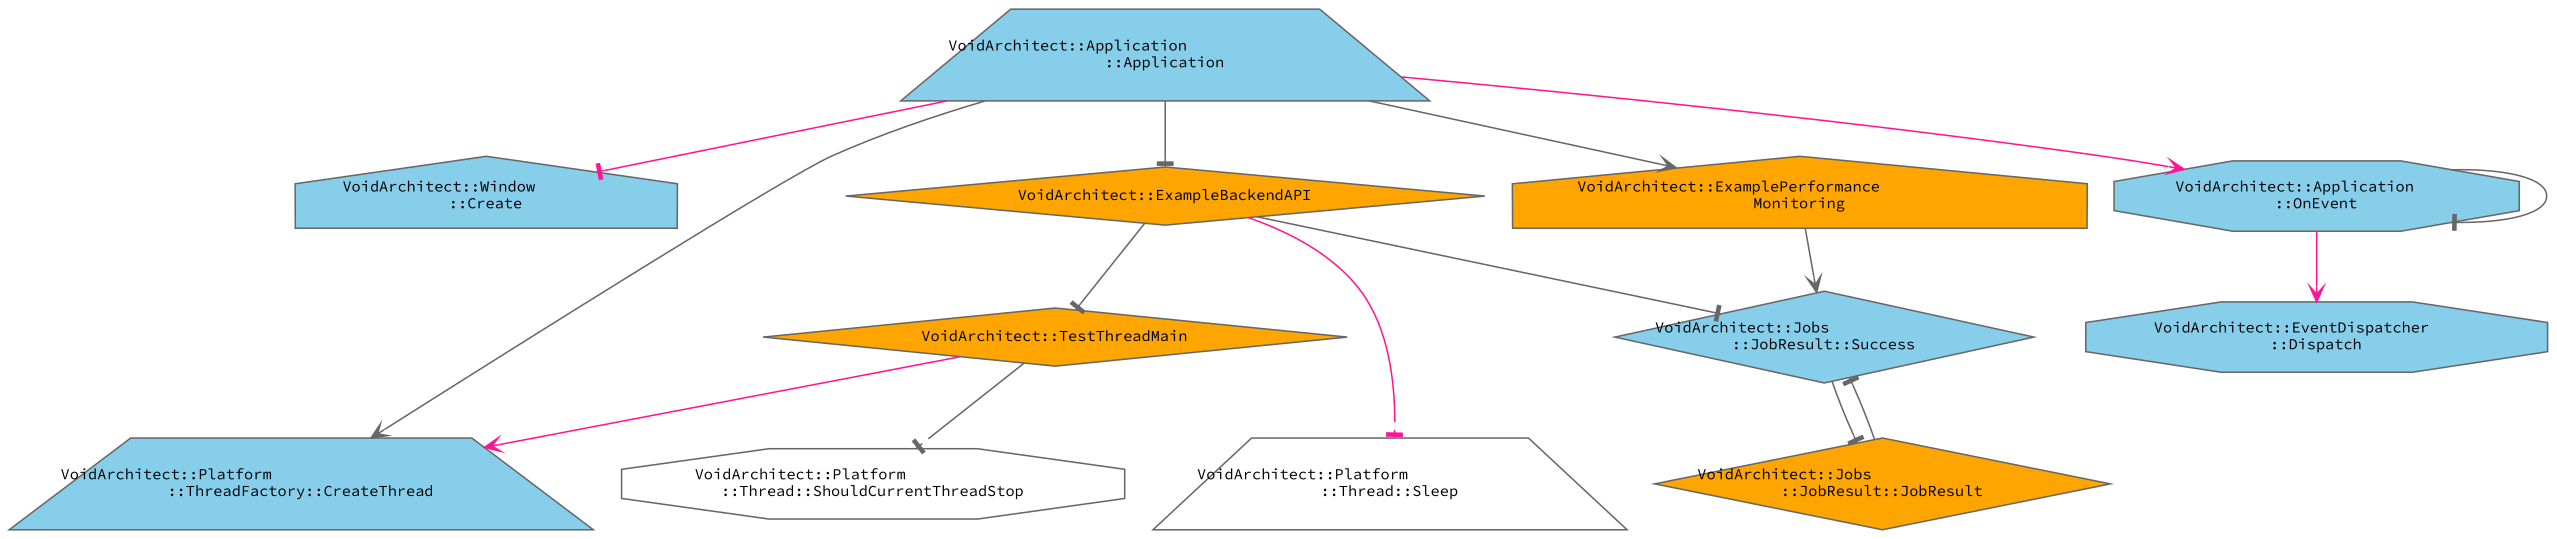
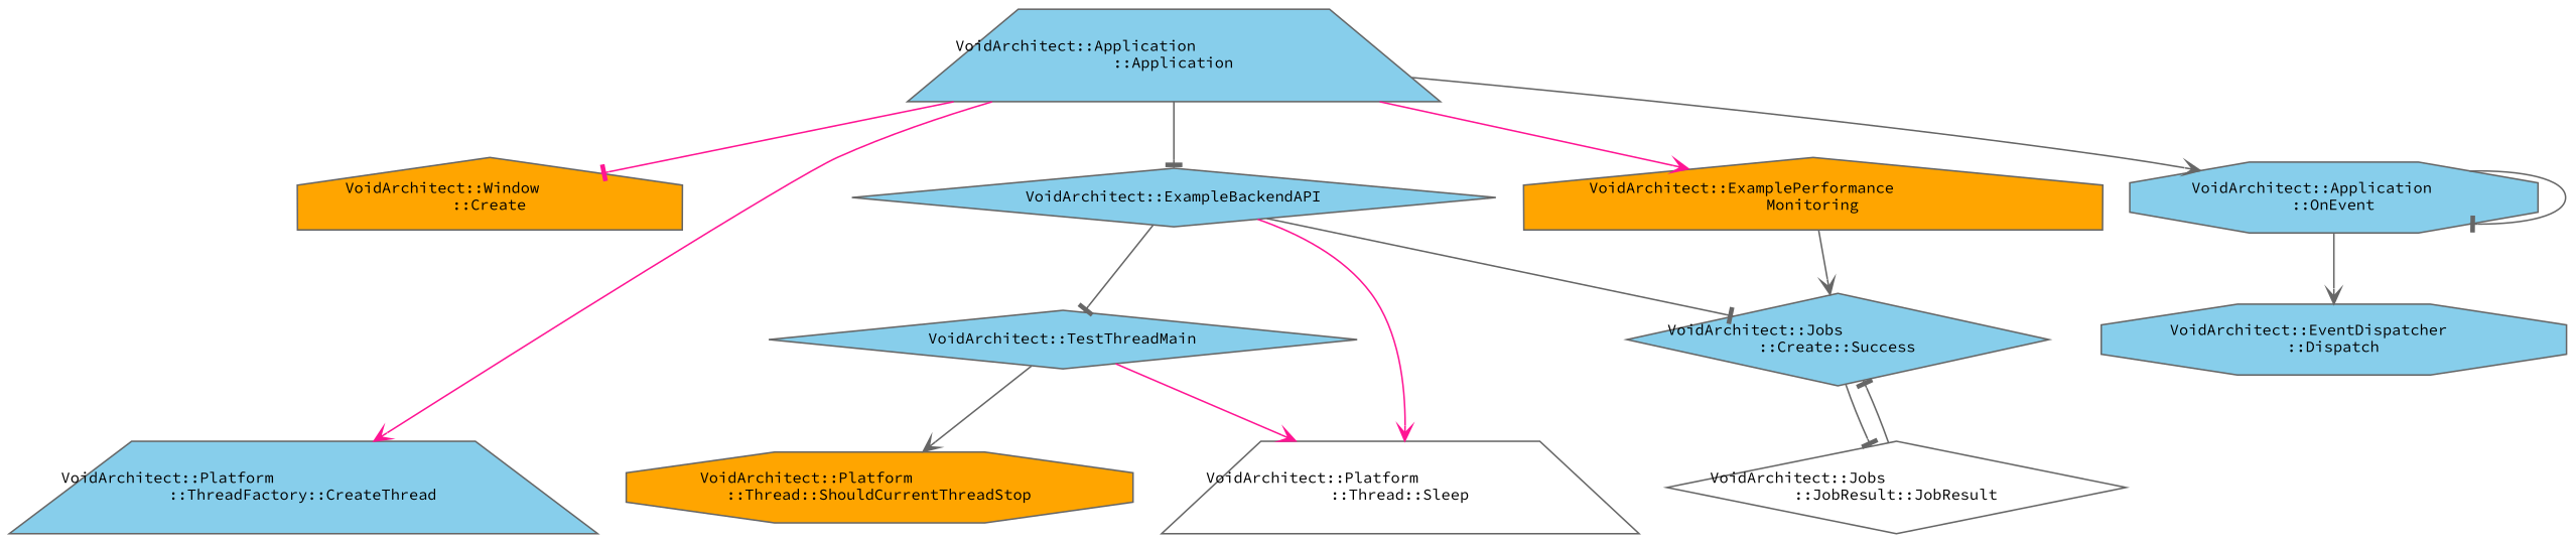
  digraph {
    fontname="Source Code Pro"
    rankdir=TB
    node [color=grey40 fillcolor=skyblue fontname="Source Code Pro" fontsize=10 shape=diamond style=filled]
    edge [arrowhead=vee color=gray40 fontname="Source Code Pro" fontsize=10 labelfontname=Helvetica labelfontsize=10 style=solid]
    n1 [color=gray40 fontcolor=black height=0.2 label="VoidArchitect::Application\l::Application" shape=trapezium width=0.4]
-   n2 [height=0.2 label="VoidArchitect::Window\l::Create" shape=house width=0.4]
+   n2 [fillcolor=orange height=0.2 label="VoidArchitect::Window\l::Create" shape=house width=0.4]
    n3 [height=0.2 label="VoidArchitect::Platform\l::ThreadFactory::CreateThread" shape=trapezium width=0.4]
-   n4 [fillcolor=orange height=0.2 label="VoidArchitect::ExampleBackendAPI" width=0.4]
+   n4 [height=0.2 label="VoidArchitect::ExampleBackendAPI" width=0.4]
    n5 [fillcolor=orange height=0.2 label="VoidArchitect::ExamplePerformance\lMonitoring" shape=house width=0.4]
    n6 [height=0.2 label="VoidArchitect::Application\l::OnEvent" shape=octagon width=0.4]
-   n7 [fillcolor=orange height=0.2 label="VoidArchitect::TestThreadMain" width=0.4]
+   n7 [height=0.2 label="VoidArchitect::TestThreadMain" width=0.4]
    n8 [fillcolor=white height=0.2 label="VoidArchitect::Platform\l::Thread::Sleep" shape=trapezium width=0.4]
-   n9 [height=0.2 label="VoidArchitect::Jobs\l::JobResult::Success" width=0.4]
+   n9 [height=0.2 label="VoidArchitect::Jobs\l::Create::Success" width=0.4]
    n10 [height=0.2 label="VoidArchitect::EventDispatcher\l::Dispatch" shape=octagon width=0.4]
-   n11 [fillcolor=white height=0.2 label="VoidArchitect::Platform\l::Thread::ShouldCurrentThreadStop" shape=octagon width=0.4]
-   n12 [fillcolor=orange height=0.2 label="VoidArchitect::Jobs\l::JobResult::JobResult" width=0.4]
+   n11 [fillcolor=orange height=0.2 label="VoidArchitect::Platform\l::Thread::ShouldCurrentThreadStop" shape=octagon width=0.4]
+   n12 [fillcolor=white height=0.2 label="VoidArchitect::Jobs\l::JobResult::JobResult" width=0.4]
    n1 -> n2 [arrowhead=tee color=deeppink]
-   n1 -> n3
+   n1 -> n3 [color=deeppink]
    n1 -> n4 [arrowhead=tee]
-   n1 -> n5
-   n1 -> n6 [color=deeppink]
+   n1 -> n5 [color=deeppink]
+   n1 -> n6
    n4 -> n7 [arrowhead=tee]
-   n4 -> n8 [arrowhead=tee color=deeppink]
+   n4 -> n8 [color=deeppink]
    n4 -> n9 [arrowhead=tee]
    n5 -> n9
    n6 -> n6 [arrowhead=tee]
-   n6 -> n10 [color=deeppink]
-   n7 -> n3 [color=deeppink]
-   n7 -> n11 [arrowhead=tee]
+   n6 -> n10
+   n7 -> n8 [color=deeppink]
+   n7 -> n11
    n9 -> n12 [arrowhead=tee]
    n12 -> n9 [arrowhead=tee]
  }
